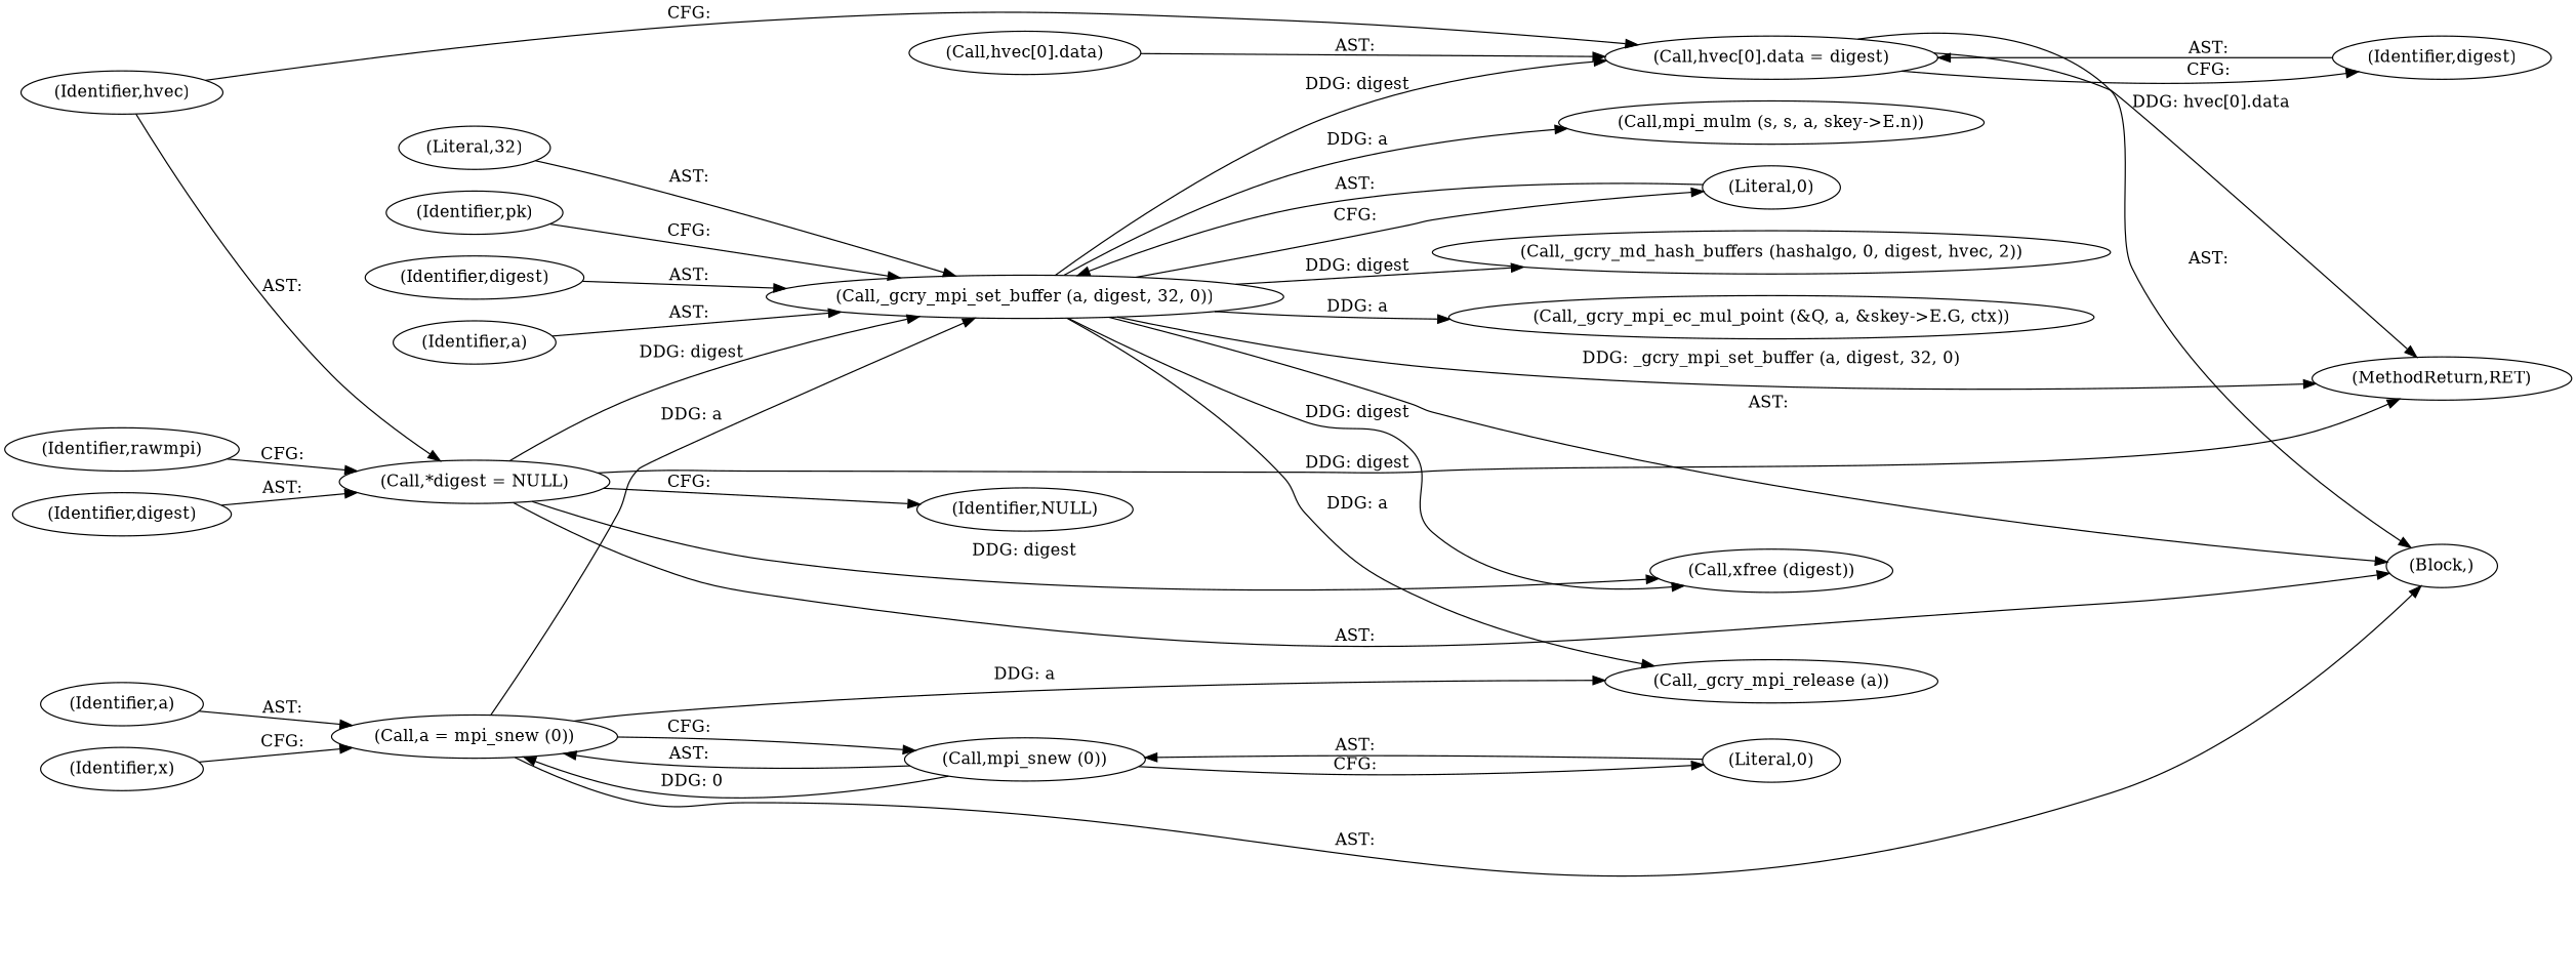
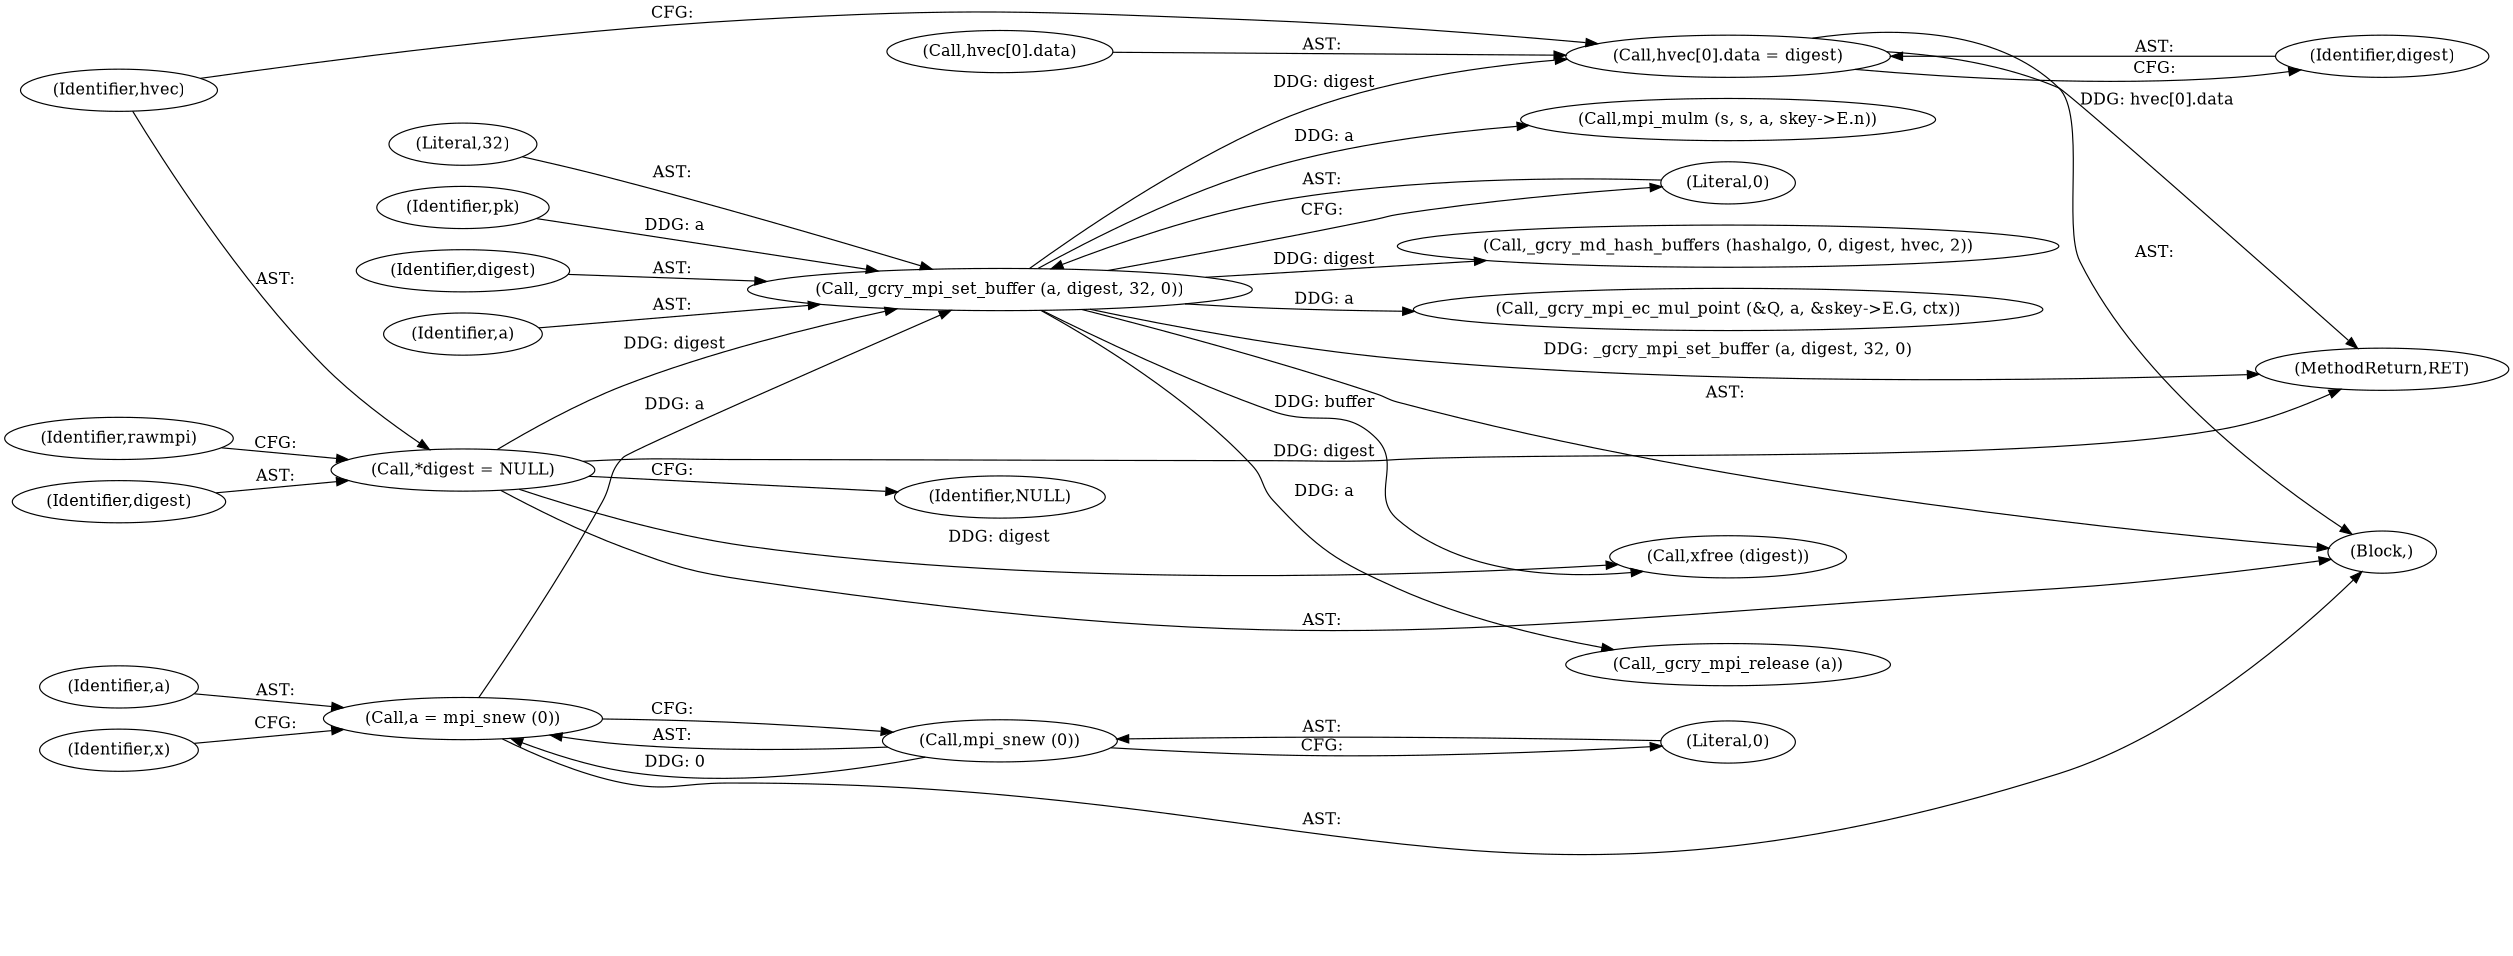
  digraph {
    rankdir=LR
    n1 [label="(Call,hvec[0].data = digest)"]
    n2 [label="(MethodReturn,RET)"]
    n3 [label="(Identifier,digest)"]
    n4 [label="(Block,)"]
    n5 [label="(Call,_gcry_mpi_set_buffer (a, digest, 32, 0))"]
    n6 [label="(Call,_gcry_mpi_release (a))"]
    n7 [label="(Call,mpi_mulm (s, s, a, skey->E.n))"]
    n8 [label="(Call,xfree (digest))"]
    n9 [label="(Literal,0)"]
    n10 [label="(Call,_gcry_md_hash_buffers (hashalgo, 0, digest, hvec, 2))"]
    n11 [label="(Call,_gcry_mpi_ec_mul_point (&Q, a, &skey->E.G, ctx))"]
    n12 [label="(Call,a = mpi_snew (0))"]
    n13 [label="(Call,mpi_snew (0))"]
    n14 [label="(Literal,0)"]
    n15 [label="(Call,*digest = NULL)"]
    n16 [label="(Identifier,NULL)"]
    n17 [label="(Literal,32)"]
    n18 [label="(Identifier,a)"]
    n19 [label="(Identifier,digest)"]
    n20 [label="(Identifier,pk)"]
    n21 [label="(Identifier,x)"]
    n22 [label="(Identifier,rawmpi)"]
    n23 [label="(Identifier,hvec)"]
    n24 [label="(Identifier,digest)"]
    n25 [label="(Call,hvec[0].data)"]
    n26 [label="(Identifier,a)"]
    n1 -> n2 [label="DDG: hvec[0].data"]
    n1 -> n3 [label="CFG: "]
    n1 -> n4 [label="AST: "]
    n3 -> n1 [label="AST: "]
    n5 -> n1 [label="DDG: digest"]
    n5 -> n2 [label="DDG: _gcry_mpi_set_buffer (a, digest, 32, 0)"]
    n5 -> n4 [label="AST: "]
    n5 -> n6 [label="DDG: a"]
    n5 -> n7 [label="DDG: a"]
-   n5 -> n8 [label="DDG: digest"]
+   n5 -> n8 [label="DDG: buffer"]
    n5 -> n9 [label="CFG: "]
    n5 -> n10 [label="DDG: digest"]
    n5 -> n11 [label="DDG: a"]
    n9 -> n5 [label="AST: "]
    n12 -> n4 [label="AST: "]
    n12 -> n5 [label="DDG: a"]
-   n12 -> n6 [label="DDG: a"]
    n12 -> n13 [label="CFG: "]
    n13 -> n12 [label="AST: "]
    n13 -> n12 [label="DDG: 0"]
    n13 -> n14 [label="CFG: "]
    n14 -> n13 [label="AST: "]
    n15 -> n2 [label="DDG: digest"]
    n15 -> n4 [label="AST: "]
    n15 -> n5 [label="DDG: digest"]
    n15 -> n8 [label="DDG: digest"]
    n15 -> n16 [label="CFG: "]
    n17 -> n5 [label="AST: "]
    n18 -> n12 [label="AST: "]
    n19 -> n15 [label="AST: "]
-   n20 -> n5 [label="CFG: "]
+   n20 -> n5 [label="DDG: a"]
    n21 -> n12 [label="CFG: "]
    n22 -> n15 [label="CFG: "]
    n23 -> n1 [label="CFG: "]
    n23 -> n15 [label="AST: "]
    n24 -> n5 [label="AST: "]
    n25 -> n1 [label="AST: "]
    n26 -> n5 [label="AST: "]
  }
